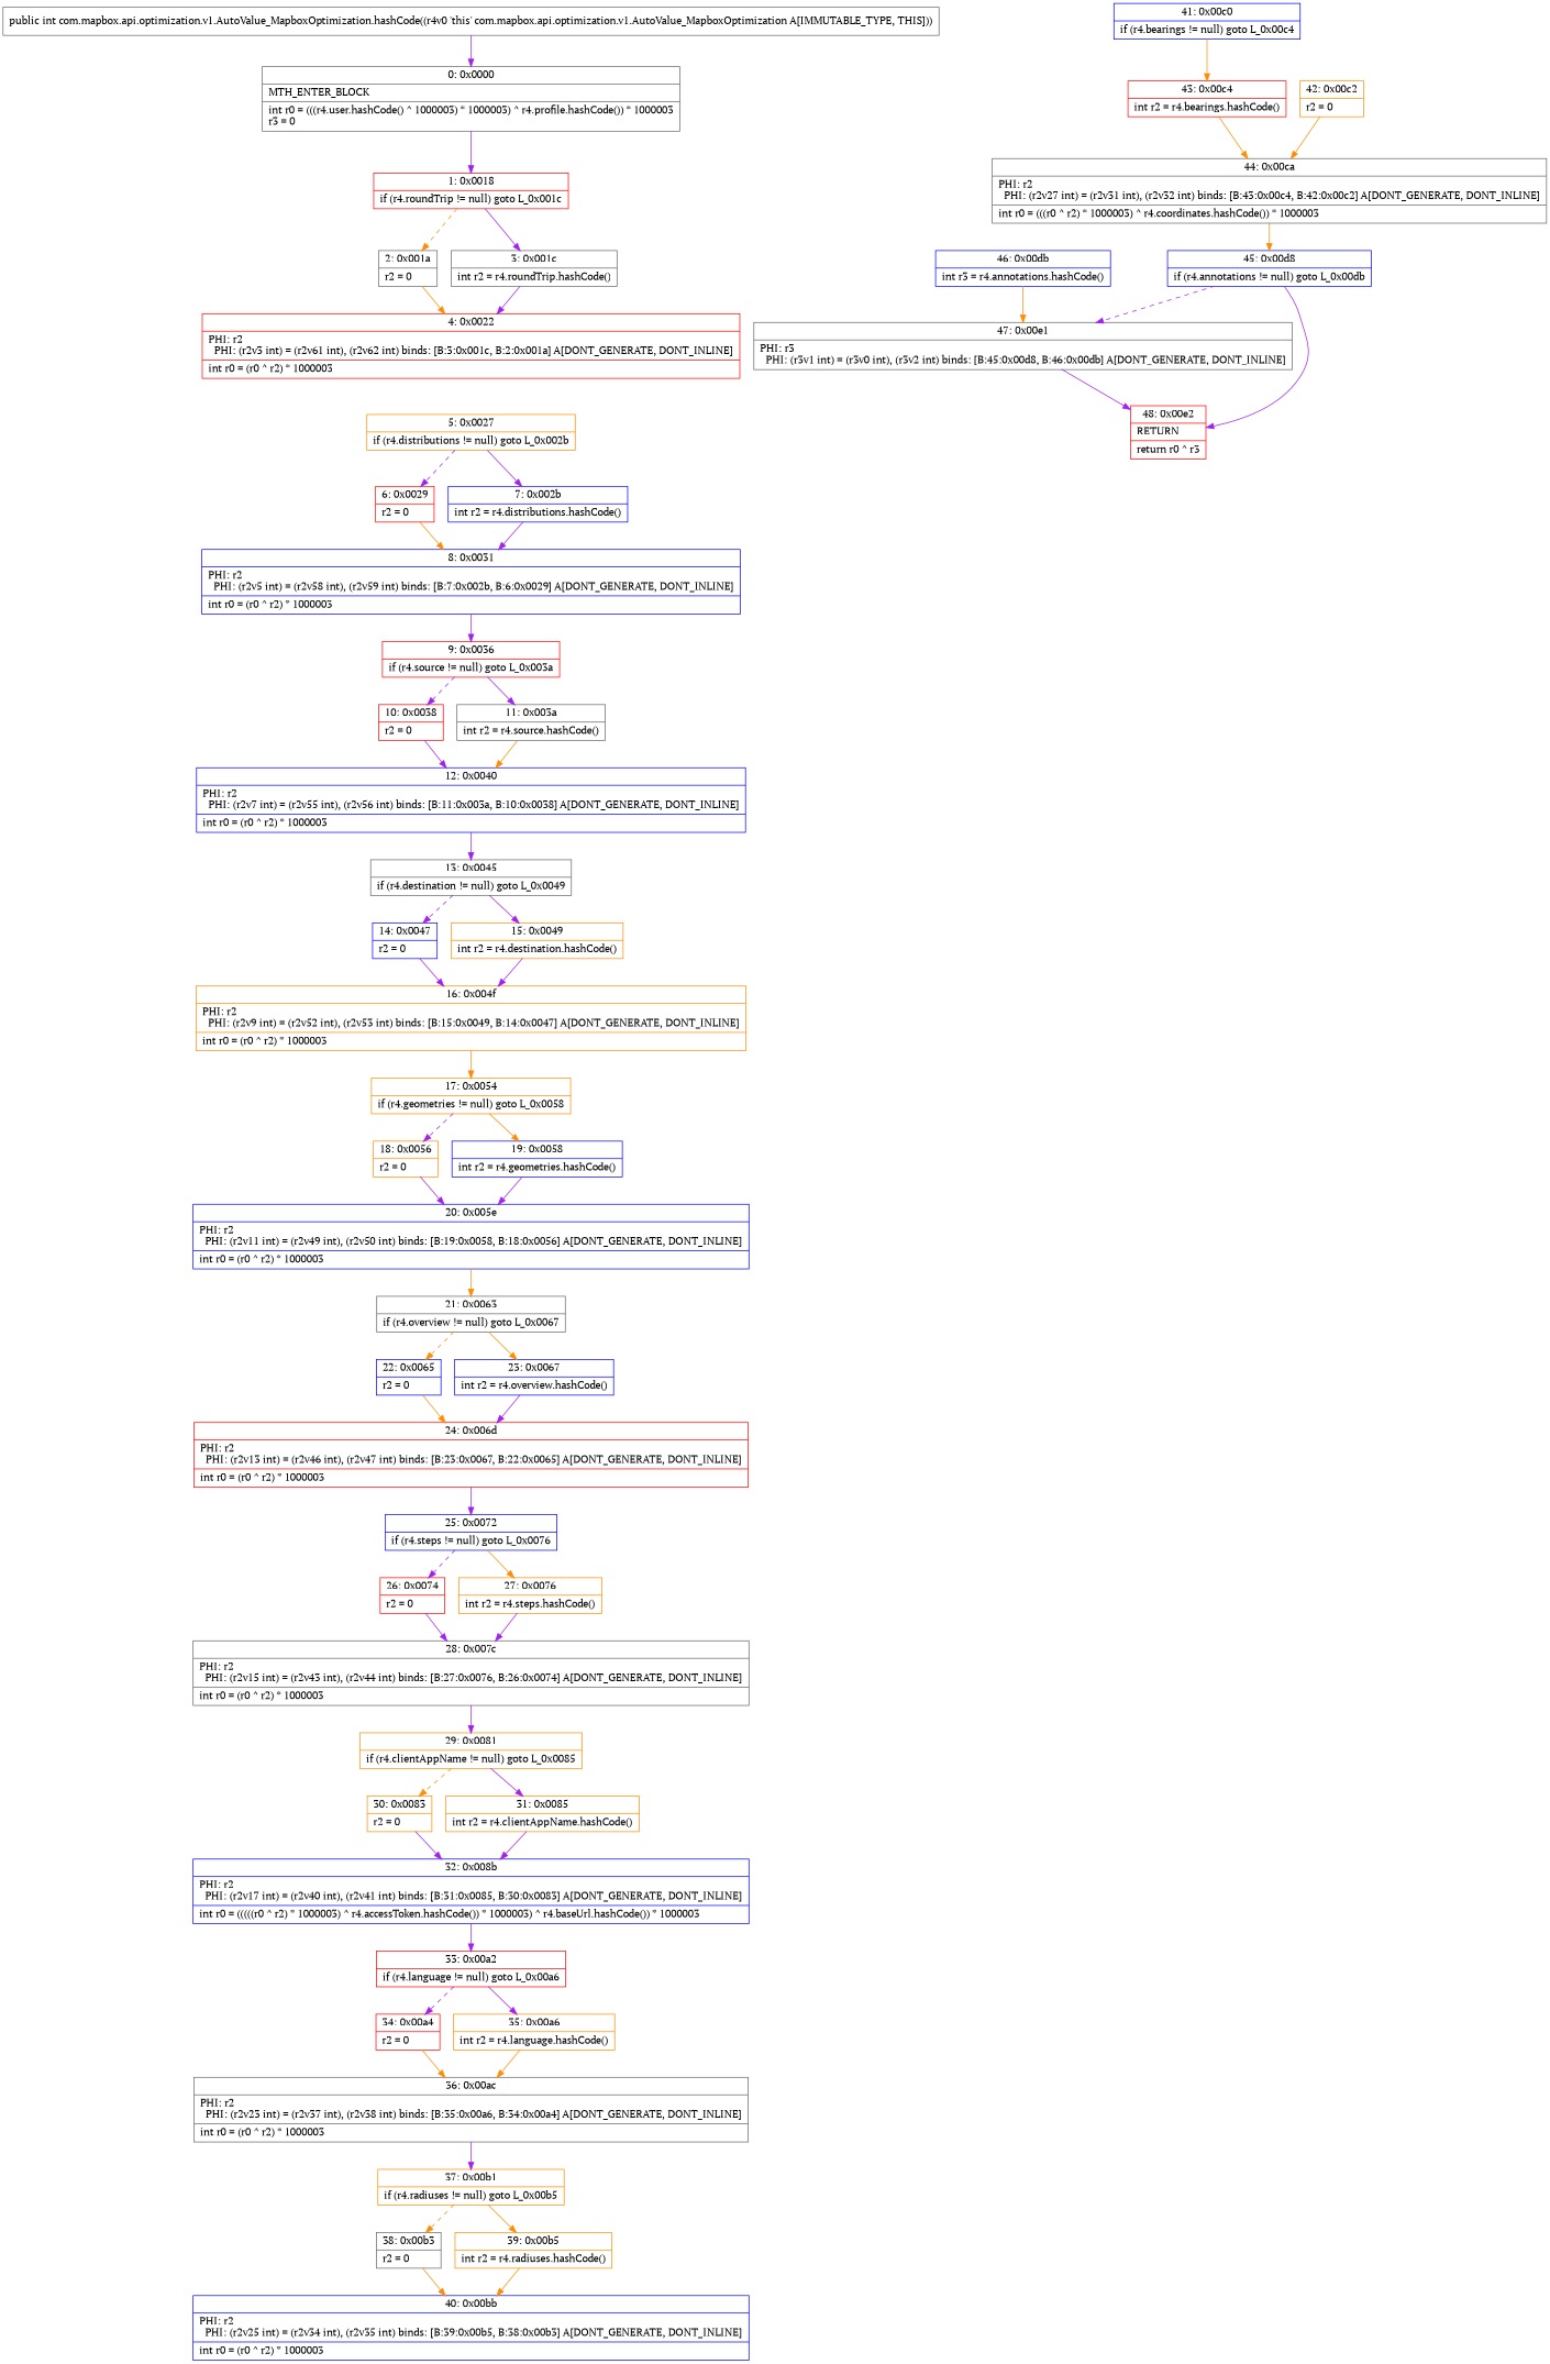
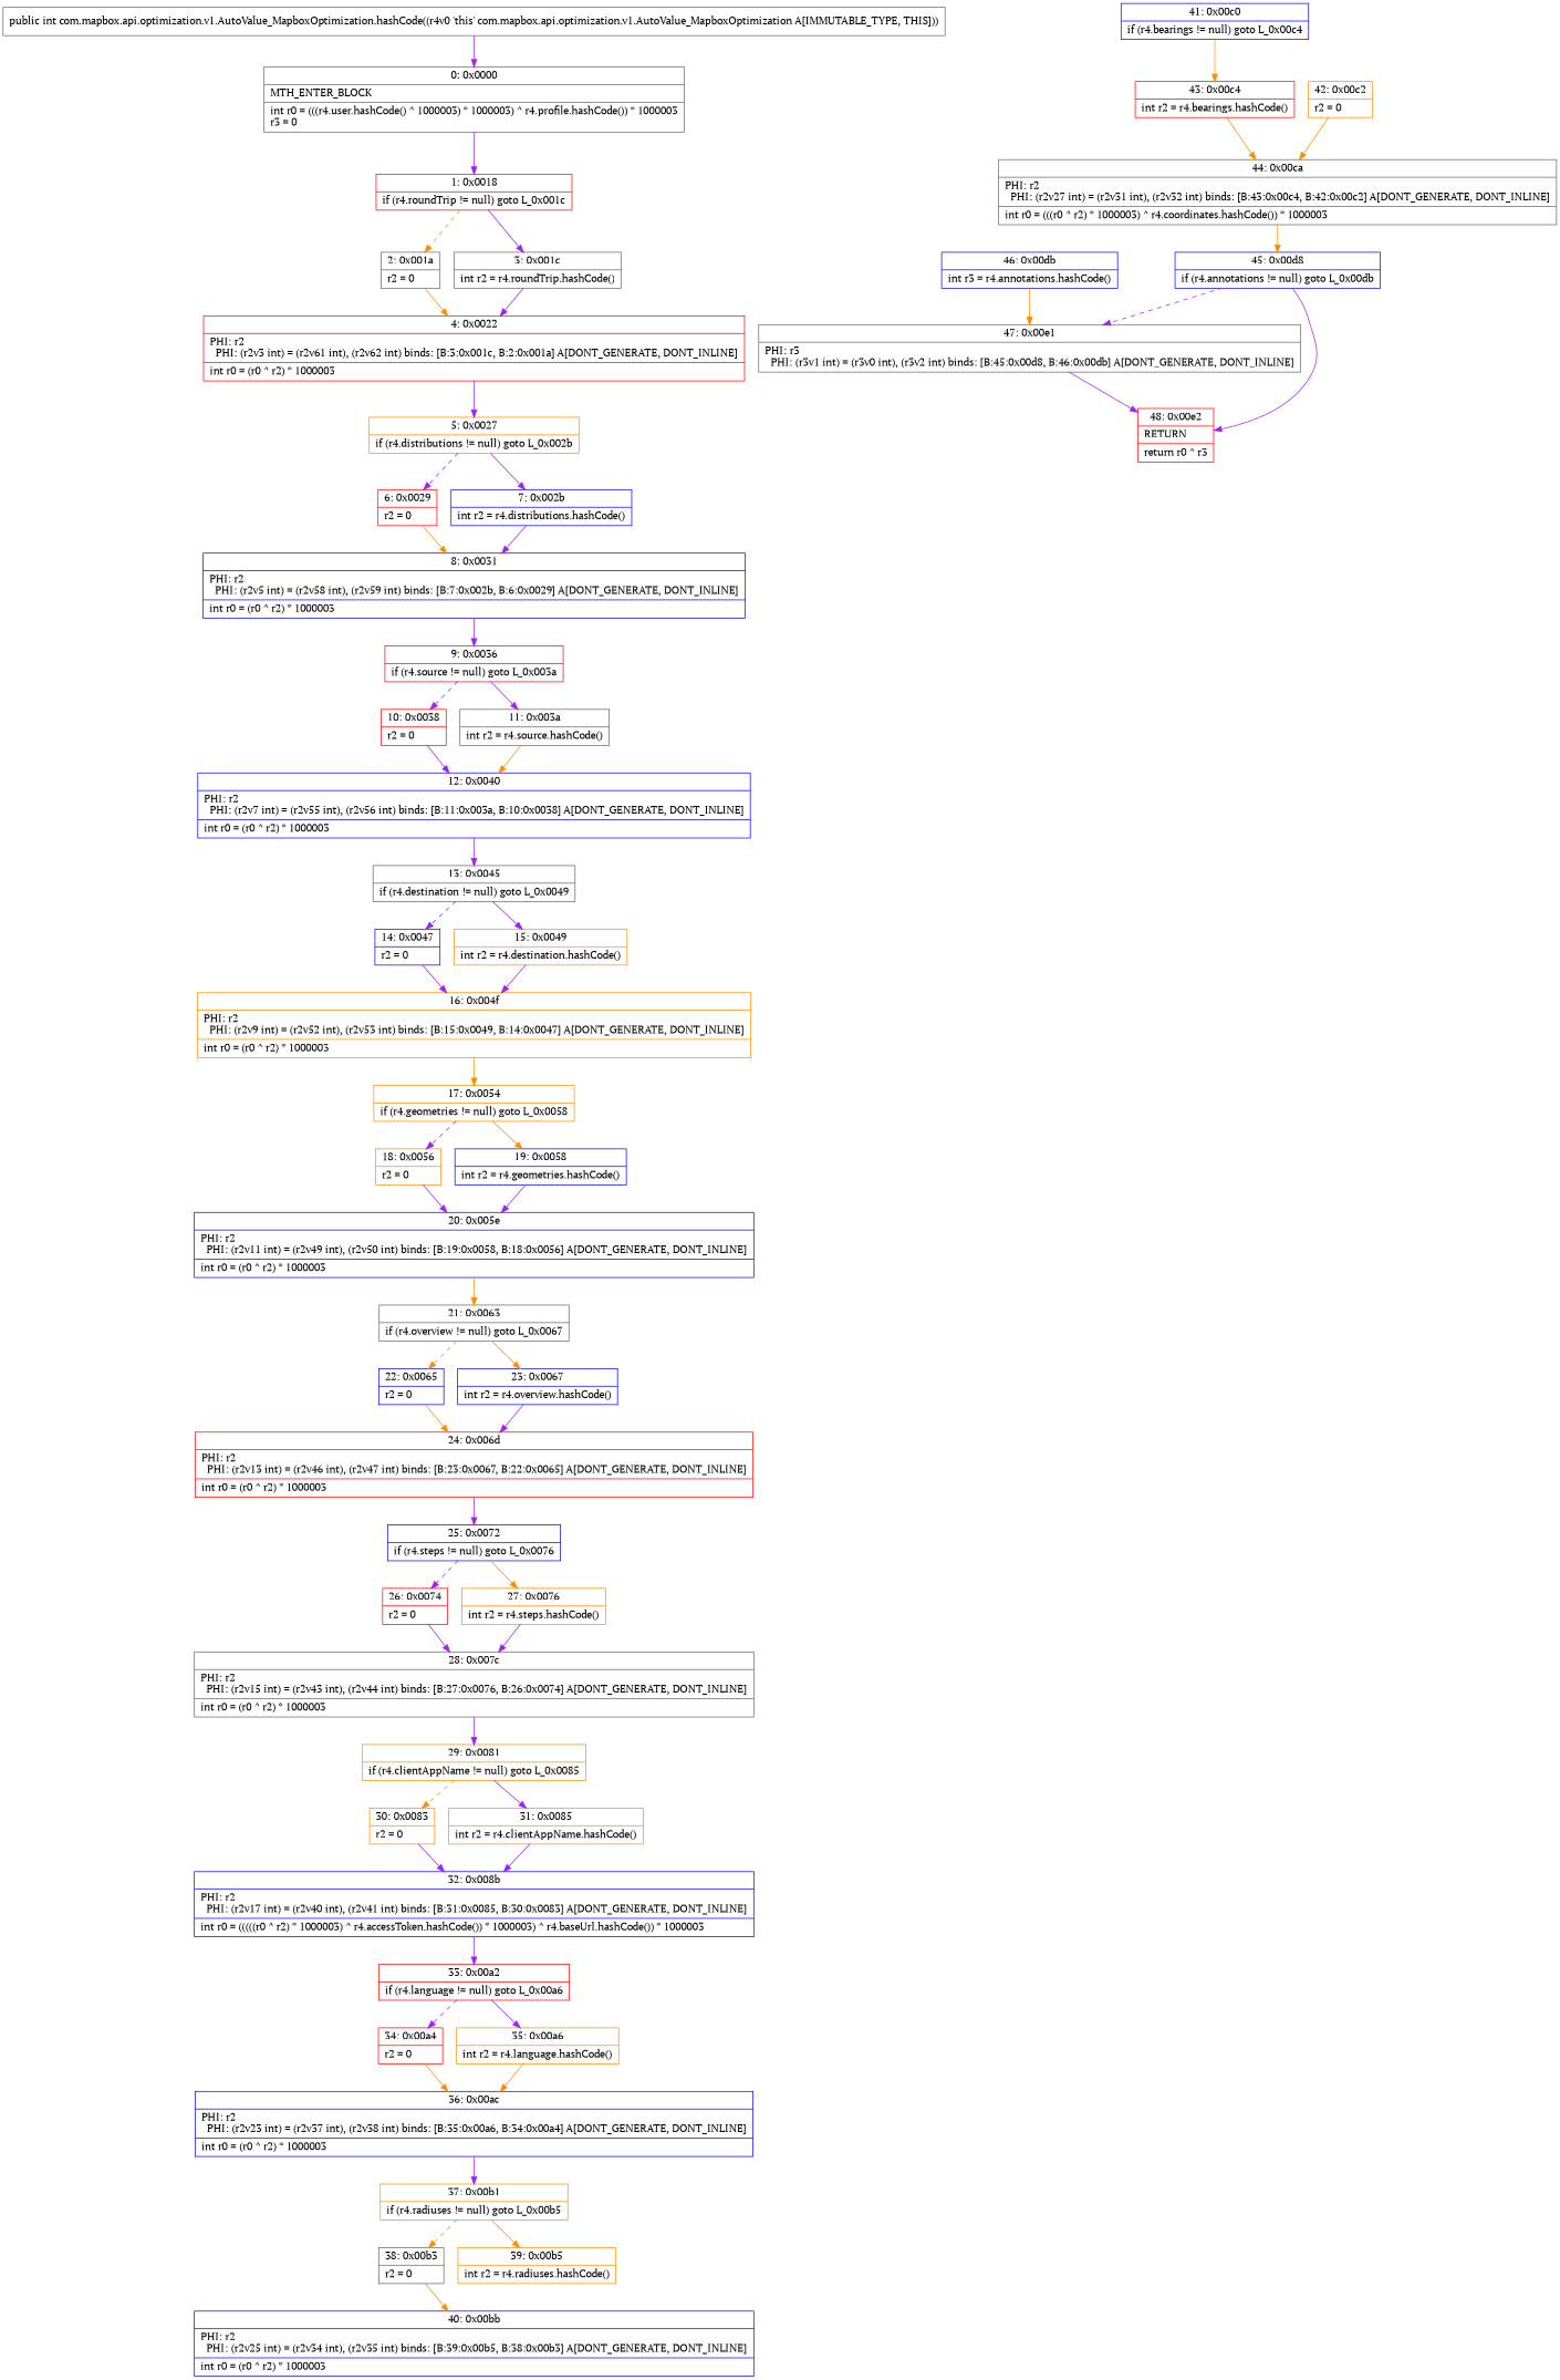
  digraph {
    fontname="PT Serif"
    node [color=blue fontname="PT Serif" shape=record]
    edge [color=purple fontname="PT Serif"]
    n1 [color=gray40 label="{0\:\ 0x0000|MTH_ENTER_BLOCK\l|int r0 = (((r4.user.hashCode() ^ 1000003) * 1000003) ^ r4.profile.hashCode()) * 1000003\lr3 = 0\l}"]
    n2 [color=red label="{1\:\ 0x0018|if (r4.roundTrip != null) goto L_0x001c\l}"]
    n3 [color=gray40 label="{2\:\ 0x001a|r2 = 0\l}"]
    n4 [color=gray40 label="{3\:\ 0x001c|int r2 = r4.roundTrip.hashCode()\l}"]
    n5 [color=red label="{4\:\ 0x0022|PHI: r2 \l  PHI: (r2v3 int) = (r2v61 int), (r2v62 int) binds: [B:3:0x001c, B:2:0x001a] A[DONT_GENERATE, DONT_INLINE]\l|int r0 = (r0 ^ r2) * 1000003\l}"]
    n6 [color=darkorange label="{5\:\ 0x0027|if (r4.distributions != null) goto L_0x002b\l}"]
    n7 [color=red label="{6\:\ 0x0029|r2 = 0\l}"]
    n8 [label="{7\:\ 0x002b|int r2 = r4.distributions.hashCode()\l}"]
    n9 [label="{8\:\ 0x0031|PHI: r2 \l  PHI: (r2v5 int) = (r2v58 int), (r2v59 int) binds: [B:7:0x002b, B:6:0x0029] A[DONT_GENERATE, DONT_INLINE]\l|int r0 = (r0 ^ r2) * 1000003\l}"]
    n10 [color=red label="{9\:\ 0x0036|if (r4.source != null) goto L_0x003a\l}"]
    n11 [color=red label="{10\:\ 0x0038|r2 = 0\l}"]
    n12 [color=gray40 label="{11\:\ 0x003a|int r2 = r4.source.hashCode()\l}"]
    n13 [label="{12\:\ 0x0040|PHI: r2 \l  PHI: (r2v7 int) = (r2v55 int), (r2v56 int) binds: [B:11:0x003a, B:10:0x0038] A[DONT_GENERATE, DONT_INLINE]\l|int r0 = (r0 ^ r2) * 1000003\l}"]
    n14 [color=gray40 label="{13\:\ 0x0045|if (r4.destination != null) goto L_0x0049\l}"]
    n15 [label="{14\:\ 0x0047|r2 = 0\l}"]
    n16 [color=darkorange label="{15\:\ 0x0049|int r2 = r4.destination.hashCode()\l}"]
    n17 [color=darkorange label="{16\:\ 0x004f|PHI: r2 \l  PHI: (r2v9 int) = (r2v52 int), (r2v53 int) binds: [B:15:0x0049, B:14:0x0047] A[DONT_GENERATE, DONT_INLINE]\l|int r0 = (r0 ^ r2) * 1000003\l}"]
    n18 [color=darkorange label="{17\:\ 0x0054|if (r4.geometries != null) goto L_0x0058\l}"]
    n19 [color=darkorange label="{18\:\ 0x0056|r2 = 0\l}"]
    n20 [label="{19\:\ 0x0058|int r2 = r4.geometries.hashCode()\l}"]
    n21 [label="{20\:\ 0x005e|PHI: r2 \l  PHI: (r2v11 int) = (r2v49 int), (r2v50 int) binds: [B:19:0x0058, B:18:0x0056] A[DONT_GENERATE, DONT_INLINE]\l|int r0 = (r0 ^ r2) * 1000003\l}"]
    n22 [color=gray40 label="{21\:\ 0x0063|if (r4.overview != null) goto L_0x0067\l}"]
    n23 [label="{22\:\ 0x0065|r2 = 0\l}"]
    n24 [label="{23\:\ 0x0067|int r2 = r4.overview.hashCode()\l}"]
    n25 [color=red label="{24\:\ 0x006d|PHI: r2 \l  PHI: (r2v13 int) = (r2v46 int), (r2v47 int) binds: [B:23:0x0067, B:22:0x0065] A[DONT_GENERATE, DONT_INLINE]\l|int r0 = (r0 ^ r2) * 1000003\l}"]
    n26 [label="{25\:\ 0x0072|if (r4.steps != null) goto L_0x0076\l}"]
    n27 [color=red label="{26\:\ 0x0074|r2 = 0\l}"]
    n28 [color=darkorange label="{27\:\ 0x0076|int r2 = r4.steps.hashCode()\l}"]
    n29 [color=gray40 label="{28\:\ 0x007c|PHI: r2 \l  PHI: (r2v15 int) = (r2v43 int), (r2v44 int) binds: [B:27:0x0076, B:26:0x0074] A[DONT_GENERATE, DONT_INLINE]\l|int r0 = (r0 ^ r2) * 1000003\l}"]
    n30 [color=darkorange label="{29\:\ 0x0081|if (r4.clientAppName != null) goto L_0x0085\l}"]
    n31 [color=darkorange label="{30\:\ 0x0083|r2 = 0\l}"]
    n32 [color=darkorange label="{31\:\ 0x0085|int r2 = r4.clientAppName.hashCode()\l}"]
    n33 [label="{32\:\ 0x008b|PHI: r2 \l  PHI: (r2v17 int) = (r2v40 int), (r2v41 int) binds: [B:31:0x0085, B:30:0x0083] A[DONT_GENERATE, DONT_INLINE]\l|int r0 = (((((r0 ^ r2) * 1000003) ^ r4.accessToken.hashCode()) * 1000003) ^ r4.baseUrl.hashCode()) * 1000003\l}"]
    n34 [color=red label="{33\:\ 0x00a2|if (r4.language != null) goto L_0x00a6\l}"]
    n35 [color=red label="{34\:\ 0x00a4|r2 = 0\l}"]
    n36 [color=darkorange label="{35\:\ 0x00a6|int r2 = r4.language.hashCode()\l}"]
-   n37 [color=gray40 label="{36\:\ 0x00ac|PHI: r2 \l  PHI: (r2v23 int) = (r2v37 int), (r2v38 int) binds: [B:35:0x00a6, B:34:0x00a4] A[DONT_GENERATE, DONT_INLINE]\l|int r0 = (r0 ^ r2) * 1000003\l}"]
+   n37 [label="{36\:\ 0x00ac|PHI: r2 \l  PHI: (r2v23 int) = (r2v37 int), (r2v38 int) binds: [B:35:0x00a6, B:34:0x00a4] A[DONT_GENERATE, DONT_INLINE]\l|int r0 = (r0 ^ r2) * 1000003\l}"]
    n38 [color=darkorange label="{37\:\ 0x00b1|if (r4.radiuses != null) goto L_0x00b5\l}"]
    n39 [color=gray40 label="{38\:\ 0x00b3|r2 = 0\l}"]
    n40 [color=darkorange label="{39\:\ 0x00b5|int r2 = r4.radiuses.hashCode()\l}"]
    n41 [label="{40\:\ 0x00bb|PHI: r2 \l  PHI: (r2v25 int) = (r2v34 int), (r2v35 int) binds: [B:39:0x00b5, B:38:0x00b3] A[DONT_GENERATE, DONT_INLINE]\l|int r0 = (r0 ^ r2) * 1000003\l}"]
    n42 [label="{41\:\ 0x00c0|if (r4.bearings != null) goto L_0x00c4\l}"]
    n43 [color=red label="{43\:\ 0x00c4|int r2 = r4.bearings.hashCode()\l}"]
    n44 [color=darkorange label="{42\:\ 0x00c2|r2 = 0\l}"]
    n45 [color=gray40 label="{44\:\ 0x00ca|PHI: r2 \l  PHI: (r2v27 int) = (r2v31 int), (r2v32 int) binds: [B:43:0x00c4, B:42:0x00c2] A[DONT_GENERATE, DONT_INLINE]\l|int r0 = (((r0 ^ r2) * 1000003) ^ r4.coordinates.hashCode()) * 1000003\l}"]
    n46 [label="{45\:\ 0x00d8|if (r4.annotations != null) goto L_0x00db\l}"]
    n47 [color=gray40 label="{47\:\ 0x00e1|PHI: r3 \l  PHI: (r3v1 int) = (r3v0 int), (r3v2 int) binds: [B:45:0x00d8, B:46:0x00db] A[DONT_GENERATE, DONT_INLINE]\l}"]
    n48 [color=red label="{48\:\ 0x00e2|RETURN\l|return r0 ^ r3\l}"]
    n49 [label="{46\:\ 0x00db|int r3 = r4.annotations.hashCode()\l}"]
    n50 [color=gray40 label="{public int com.mapbox.api.optimization.v1.AutoValue_MapboxOptimization.hashCode((r4v0 'this' com.mapbox.api.optimization.v1.AutoValue_MapboxOptimization A[IMMUTABLE_TYPE, THIS])) }"]
    n1 -> n2
    n2 -> n3 [color=darkorange style=dashed]
    n2 -> n4
    n3 -> n5 [color=darkorange]
    n4 -> n5
+   n5 -> n6
    n6 -> n7 [style=dashed]
    n6 -> n8
    n7 -> n9 [color=darkorange]
    n8 -> n9
    n9 -> n10
    n10 -> n11 [style=dashed]
    n10 -> n12
    n11 -> n13
    n12 -> n13 [color=darkorange]
    n13 -> n14
    n14 -> n15 [style=dashed]
    n14 -> n16
    n15 -> n17
    n16 -> n17
    n17 -> n18 [color=darkorange]
    n18 -> n19 [style=dashed]
    n18 -> n20 [color=darkorange]
    n19 -> n21
    n20 -> n21
    n21 -> n22 [color=darkorange]
    n22 -> n23 [color=darkorange style=dashed]
    n22 -> n24 [color=darkorange]
    n23 -> n25 [color=darkorange]
    n24 -> n25
    n25 -> n26
    n26 -> n27 [style=dashed]
    n26 -> n28 [color=darkorange]
    n27 -> n29
    n28 -> n29
    n29 -> n30
    n30 -> n31 [color=darkorange style=dashed]
    n30 -> n32
    n31 -> n33
    n32 -> n33
    n33 -> n34
    n34 -> n35 [style=dashed]
    n34 -> n36
    n35 -> n37 [color=darkorange]
    n36 -> n37 [color=darkorange]
    n37 -> n38
    n38 -> n39 [color=darkorange style=dashed]
    n38 -> n40 [color=darkorange]
    n39 -> n41 [color=darkorange]
-   n40 -> n41 [color=darkorange]
    n42 -> n43 [color=darkorange]
    n43 -> n45 [color=darkorange]
    n44 -> n45 [color=darkorange]
    n45 -> n46 [color=darkorange]
    n46 -> n47 [style=dashed]
    n46 -> n48
    n47 -> n48
    n49 -> n47 [color=darkorange]
    n50 -> n1
  }
